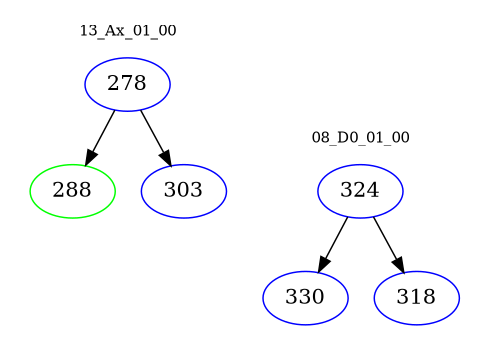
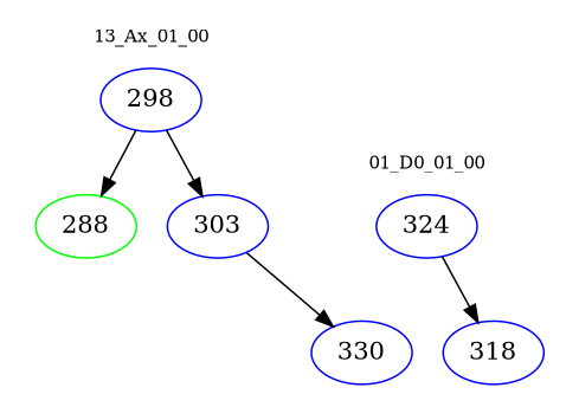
  digraph {
    node [color=blue]
    edge [color=black]
-   n1 [label=278]
+   n1 [label=298]
    n2 [color=green label=288]
    n3 [label=303]
    n4 [label=324]
    n5 [label=318]
    n6 [label=330]
    subgraph cluster_1 {
      color=white
      fontsize=10
      label="13_Ax_01_00"
      n1
      n2
      n3
    }
    subgraph cluster_2 {
      color=white
      fontsize=10
-     label="08_D0_01_00"
+     label="01_D0_01_00"
      n4
      n5
      n6
    }
    n1 -> n2
    n1 -> n3
    n4 -> n5
-   n4 -> n6
+   n3 -> n6
  }
